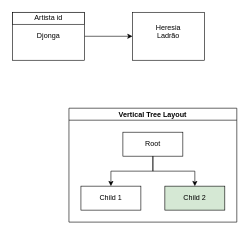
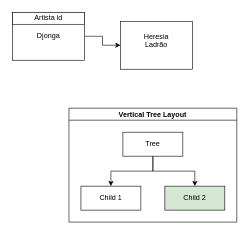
  <mxCell id="0" />
  <mxCell id="1" parent="0" />
  <mxCell id="2" style="edgeStyle=orthogonalEdgeStyle;rounded=0;orthogonalLoop=1;jettySize=auto;html=1;entryX=0;entryY=0.5;entryDx=0;entryDy=0;" edge="1" parent="1" source="3" target="4"><mxGeometry relative="1" as="geometry"><mxPoint x="210" y="60" as="targetPoint" /><Array as="points" /></mxGeometry></mxCell>
  <mxCell id="3" value="Djonga" style="rounded=0;whiteSpace=wrap;html=1;" vertex="1" parent="1"><mxGeometry x="20" y="20" width="120" height="80" as="geometry" /></mxCell>
- <mxCell id="4" value="&lt;div&gt;Heresia&lt;/div&gt;&lt;div&gt;Ladrão&lt;/div&gt;&lt;div&gt;&lt;br&gt;&lt;/div&gt;" style="rounded=0;whiteSpace=wrap;html=1;" vertex="1" parent="1"><mxGeometry x="220" y="20" width="120" height="80" as="geometry" /></mxCell>
+ <mxCell id="4" value="&lt;div&gt;Heresia&lt;/div&gt;&lt;div&gt;Ladrão&lt;/div&gt;&lt;div&gt;&lt;br&gt;&lt;/div&gt;" style="rounded=0;whiteSpace=wrap;html=1;" vertex="1" parent="1"><mxGeometry x="200" y="35" width="120" height="80" as="geometry" /></mxCell>
  <mxCell id="5" value="Artista id" style="rounded=0;whiteSpace=wrap;html=1;" vertex="1" parent="1"><mxGeometry x="20" y="20" width="120" height="20" as="geometry" /></mxCell>
  <mxCell id="6" value="Vertical Tree Layout" style="swimlane;startSize=20;horizontal=1;childLayout=treeLayout;horizontalTree=0;resizable=0;containerType=tree;" vertex="1" parent="1"><mxGeometry x="114" y="180" width="280" height="190" as="geometry" /></mxCell>
- <mxCell id="7" value="Root" style="whiteSpace=wrap;html=1;" vertex="1" parent="6"><mxGeometry x="90" y="40" width="100" height="40" as="geometry" /></mxCell>
+ <mxCell id="7" value="Tree" style="whiteSpace=wrap;html=1;" vertex="1" parent="6"><mxGeometry x="90" y="40" width="100" height="40" as="geometry" /></mxCell>
  <mxCell id="8" value="Child 1" style="whiteSpace=wrap;html=1;" vertex="1" parent="6"><mxGeometry x="20" y="130" width="100" height="40" as="geometry" /></mxCell>
  <mxCell id="9" value="" style="edgeStyle=elbowEdgeStyle;elbow=vertical;html=1;rounded=0;" edge="1" parent="6" source="7" target="8"><mxGeometry relative="1" as="geometry" /></mxCell>
  <mxCell id="10" value="Child 2" style="whiteSpace=wrap;html=1;fillColor=#d5e8d4;" vertex="1" parent="6"><mxGeometry x="160" y="130" width="100" height="40" as="geometry" /></mxCell>
  <mxCell id="11" value="" style="edgeStyle=elbowEdgeStyle;elbow=vertical;html=1;rounded=0;" edge="1" parent="6" source="7" target="10"><mxGeometry relative="1" as="geometry" /></mxCell>
